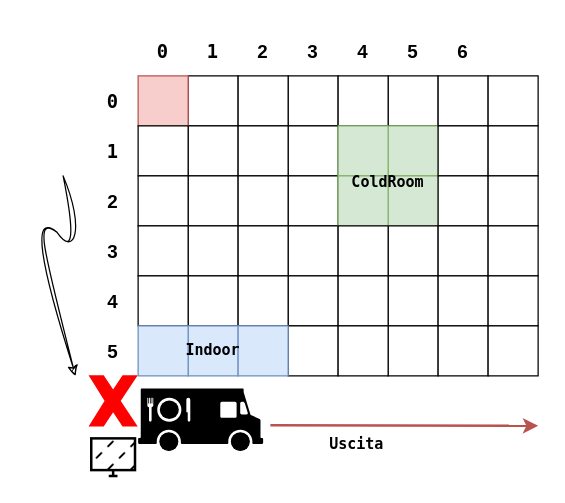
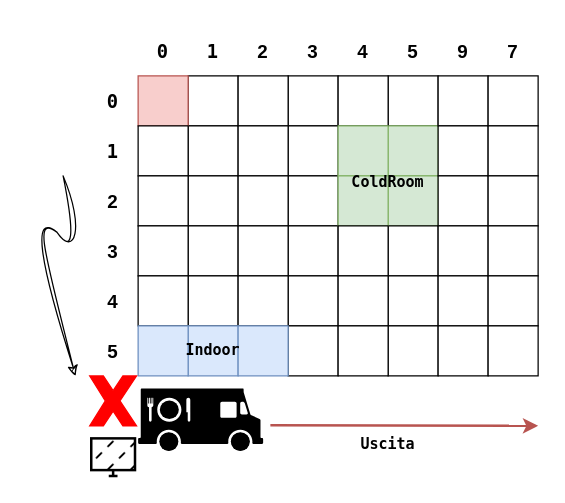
  <mxCell id="0" />
  <mxCell id="1" parent="0" />
  <mxCell id="2" value="" style="group" vertex="1" connectable="0" parent="1"><mxGeometry x="70" y="20" width="360" height="280" as="geometry" /></mxCell>
  <mxCell id="3" value="" style="rounded=0;whiteSpace=wrap;html=1;container=0;" vertex="1" parent="2"><mxGeometry x="240" y="40" width="40" height="40" as="geometry" /></mxCell>
  <mxCell id="4" value="" style="rounded=0;whiteSpace=wrap;html=1;container=0;fillColor=#d5e8d4;strokeColor=#82b366;" vertex="1" parent="2"><mxGeometry x="240" y="80" width="40" height="40" as="geometry" /></mxCell>
  <mxCell id="5" value="" style="rounded=0;whiteSpace=wrap;html=1;container=0;fillColor=#d5e8d4;strokeColor=#82b366;" vertex="1" parent="2"><mxGeometry x="240" y="120" width="40" height="40" as="geometry" /></mxCell>
  <mxCell id="6" value="" style="rounded=0;whiteSpace=wrap;html=1;container=0;" vertex="1" parent="2"><mxGeometry x="240" y="160" width="40" height="40" as="geometry" /></mxCell>
  <mxCell id="7" value="" style="rounded=0;whiteSpace=wrap;html=1;container=0;" vertex="1" parent="2"><mxGeometry x="240" y="200" width="40" height="40" as="geometry" /></mxCell>
  <mxCell id="8" value="" style="rounded=0;whiteSpace=wrap;html=1;container=0;" vertex="1" parent="2"><mxGeometry x="280" y="40" width="40" height="40" as="geometry" /></mxCell>
  <mxCell id="9" value="" style="rounded=0;whiteSpace=wrap;html=1;container=0;" vertex="1" parent="2"><mxGeometry x="280" y="80" width="40" height="40" as="geometry" /></mxCell>
  <mxCell id="10" value="" style="rounded=0;whiteSpace=wrap;html=1;container=0;" vertex="1" parent="2"><mxGeometry x="280" y="120" width="40" height="40" as="geometry" /></mxCell>
  <mxCell id="11" value="" style="rounded=0;whiteSpace=wrap;html=1;container=0;" vertex="1" parent="2"><mxGeometry x="280" y="160" width="40" height="40" as="geometry" /></mxCell>
  <mxCell id="12" value="" style="rounded=0;whiteSpace=wrap;html=1;container=0;" vertex="1" parent="2"><mxGeometry x="280" y="200" width="40" height="40" as="geometry" /></mxCell>
  <mxCell id="13" value="" style="rounded=0;whiteSpace=wrap;html=1;container=0;" vertex="1" parent="2"><mxGeometry x="160" y="40" width="40" height="40" as="geometry" /></mxCell>
  <mxCell id="14" value="" style="rounded=0;whiteSpace=wrap;html=1;container=0;" vertex="1" parent="2"><mxGeometry x="160" y="80" width="40" height="40" as="geometry" /></mxCell>
  <mxCell id="15" value="" style="rounded=0;whiteSpace=wrap;html=1;container=0;" vertex="1" parent="2"><mxGeometry x="160" y="120" width="40" height="40" as="geometry" /></mxCell>
  <mxCell id="16" value="" style="rounded=0;whiteSpace=wrap;html=1;container=0;" vertex="1" parent="2"><mxGeometry x="160" y="160" width="40" height="40" as="geometry" /></mxCell>
  <mxCell id="17" value="" style="rounded=0;whiteSpace=wrap;html=1;container=0;" vertex="1" parent="2"><mxGeometry x="160" y="200" width="40" height="40" as="geometry" /></mxCell>
  <mxCell id="18" value="" style="rounded=0;whiteSpace=wrap;html=1;container=0;" vertex="1" parent="2"><mxGeometry x="200" y="40" width="40" height="40" as="geometry" /></mxCell>
  <mxCell id="19" value="" style="rounded=0;whiteSpace=wrap;html=1;container=0;fillColor=#d5e8d4;strokeColor=#82b366;" vertex="1" parent="2"><mxGeometry x="200" y="80" width="40" height="40" as="geometry" /></mxCell>
  <mxCell id="20" value="" style="rounded=0;whiteSpace=wrap;html=1;container=0;fillColor=#d5e8d4;strokeColor=#82b366;" vertex="1" parent="2"><mxGeometry x="200" y="120" width="40" height="40" as="geometry" /></mxCell>
  <mxCell id="21" value="" style="rounded=0;whiteSpace=wrap;html=1;container=0;" vertex="1" parent="2"><mxGeometry x="200" y="160" width="40" height="40" as="geometry" /></mxCell>
  <mxCell id="22" value="" style="rounded=0;whiteSpace=wrap;html=1;container=0;" vertex="1" parent="2"><mxGeometry x="200" y="200" width="40" height="40" as="geometry" /></mxCell>
  <mxCell id="23" value="" style="rounded=0;whiteSpace=wrap;html=1;container=0;" vertex="1" parent="2"><mxGeometry x="80" y="40" width="40" height="40" as="geometry" /></mxCell>
  <mxCell id="24" value="" style="rounded=0;whiteSpace=wrap;html=1;container=0;" vertex="1" parent="2"><mxGeometry x="80" y="80" width="40" height="40" as="geometry" /></mxCell>
  <mxCell id="25" value="" style="rounded=0;whiteSpace=wrap;html=1;container=0;" vertex="1" parent="2"><mxGeometry x="80" y="120" width="40" height="40" as="geometry" /></mxCell>
  <mxCell id="26" value="" style="rounded=0;whiteSpace=wrap;html=1;container=0;" vertex="1" parent="2"><mxGeometry x="80" y="160" width="40" height="40" as="geometry" /></mxCell>
  <mxCell id="27" value="" style="rounded=0;whiteSpace=wrap;html=1;container=0;" vertex="1" parent="2"><mxGeometry x="80" y="200" width="40" height="40" as="geometry" /></mxCell>
  <mxCell id="28" value="" style="rounded=0;whiteSpace=wrap;html=1;container=0;" vertex="1" parent="2"><mxGeometry x="120" y="40" width="40" height="40" as="geometry" /></mxCell>
  <mxCell id="29" value="" style="rounded=0;whiteSpace=wrap;html=1;container=0;" vertex="1" parent="2"><mxGeometry x="120" y="80" width="40" height="40" as="geometry" /></mxCell>
  <mxCell id="30" value="" style="rounded=0;whiteSpace=wrap;html=1;container=0;" vertex="1" parent="2"><mxGeometry x="120" y="120" width="40" height="40" as="geometry" /></mxCell>
  <mxCell id="31" value="" style="rounded=0;whiteSpace=wrap;html=1;container=0;" vertex="1" parent="2"><mxGeometry x="120" y="160" width="40" height="40" as="geometry" /></mxCell>
  <mxCell id="32" value="" style="rounded=0;whiteSpace=wrap;html=1;container=0;" vertex="1" parent="2"><mxGeometry x="120" y="200" width="40" height="40" as="geometry" /></mxCell>
  <mxCell id="33" value="" style="rounded=0;whiteSpace=wrap;html=1;container=0;fillColor=#f8cecc;strokeColor=#b85450;" vertex="1" parent="2"><mxGeometry x="40" y="40" width="40" height="40" as="geometry" /></mxCell>
  <mxCell id="34" value="" style="rounded=0;whiteSpace=wrap;html=1;container=0;" vertex="1" parent="2"><mxGeometry x="40" y="80" width="40" height="40" as="geometry" /></mxCell>
  <mxCell id="35" value="" style="rounded=0;whiteSpace=wrap;html=1;container=0;" vertex="1" parent="2"><mxGeometry x="40" y="120" width="40" height="40" as="geometry" /></mxCell>
  <mxCell id="36" value="" style="rounded=0;whiteSpace=wrap;html=1;container=0;" vertex="1" parent="2"><mxGeometry x="40" y="160" width="40" height="40" as="geometry" /></mxCell>
  <mxCell id="37" value="" style="rounded=0;whiteSpace=wrap;html=1;container=0;" vertex="1" parent="2"><mxGeometry x="40" y="200" width="40" height="40" as="geometry" /></mxCell>
  <mxCell id="38" value="&lt;pre&gt;&lt;b&gt;&lt;font style=&quot;font-size: 15px;&quot;&gt;1&lt;/font&gt;&lt;/b&gt;&lt;/pre&gt;" style="text;html=1;strokeColor=none;fillColor=none;align=center;verticalAlign=middle;whiteSpace=wrap;rounded=0;container=0;" vertex="1" parent="2"><mxGeometry x="80" width="40" height="40" as="geometry" /></mxCell>
  <mxCell id="39" value="&lt;b&gt;&lt;font style=&quot;font-size: 15px;&quot;&gt;2&lt;/font&gt;&lt;/b&gt;" style="text;html=1;strokeColor=none;fillColor=none;align=center;verticalAlign=middle;whiteSpace=wrap;rounded=0;container=0;" vertex="1" parent="2"><mxGeometry x="120" width="40" height="40" as="geometry" /></mxCell>
  <mxCell id="40" value="&lt;font size=&quot;1&quot;&gt;&lt;b style=&quot;font-size: 15px;&quot;&gt;3&lt;/b&gt;&lt;/font&gt;" style="text;html=1;strokeColor=none;fillColor=none;align=center;verticalAlign=middle;whiteSpace=wrap;rounded=0;container=0;" vertex="1" parent="2"><mxGeometry x="160" width="40" height="40" as="geometry" /></mxCell>
  <mxCell id="41" value="&lt;b style=&quot;font-size: 15px;&quot;&gt;4&lt;/b&gt;" style="text;html=1;strokeColor=none;fillColor=none;align=center;verticalAlign=middle;whiteSpace=wrap;rounded=0;container=0;" vertex="1" parent="2"><mxGeometry x="200" width="40" height="40" as="geometry" /></mxCell>
  <mxCell id="42" value="&lt;font size=&quot;1&quot;&gt;&lt;b style=&quot;font-size: 15px;&quot;&gt;5&lt;/b&gt;&lt;/font&gt;" style="text;html=1;strokeColor=none;fillColor=none;align=center;verticalAlign=middle;whiteSpace=wrap;rounded=0;container=0;" vertex="1" parent="2"><mxGeometry x="240" width="40" height="40" as="geometry" /></mxCell>
- <mxCell id="43" value="&lt;font size=&quot;1&quot;&gt;&lt;b style=&quot;font-size: 15px;&quot;&gt;6&lt;/b&gt;&lt;/font&gt;" style="text;html=1;strokeColor=none;fillColor=none;align=center;verticalAlign=middle;whiteSpace=wrap;rounded=0;container=0;" vertex="1" parent="2"><mxGeometry x="280" width="40" height="40" as="geometry" /></mxCell>
+ <mxCell id="43" value="&lt;font size=&quot;1&quot;&gt;&lt;b style=&quot;font-size: 15px;&quot;&gt;9&lt;/b&gt;&lt;/font&gt;" style="text;html=1;strokeColor=none;fillColor=none;align=center;verticalAlign=middle;whiteSpace=wrap;rounded=0;container=0;" vertex="1" parent="2"><mxGeometry x="280" width="40" height="40" as="geometry" /></mxCell>
+ <mxCell id="44" value="&lt;font size=&quot;1&quot;&gt;&lt;b style=&quot;font-size: 15px;&quot;&gt;7&lt;/b&gt;&lt;/font&gt;" style="text;html=1;strokeColor=none;fillColor=none;align=center;verticalAlign=middle;whiteSpace=wrap;rounded=0;container=0;" vertex="1" parent="2"><mxGeometry x="320" width="40" height="40" as="geometry" /></mxCell>
  <mxCell id="45" value="&lt;pre&gt;&lt;b&gt;&lt;font style=&quot;font-size: 15px;&quot;&gt;1&lt;/font&gt;&lt;/b&gt;&lt;/pre&gt;" style="text;html=1;strokeColor=none;fillColor=none;align=center;verticalAlign=middle;whiteSpace=wrap;rounded=0;container=0;" vertex="1" parent="2"><mxGeometry y="80" width="40" height="40" as="geometry" /></mxCell>
  <mxCell id="46" value="&lt;b&gt;&lt;font style=&quot;font-size: 15px;&quot;&gt;2&lt;/font&gt;&lt;/b&gt;" style="text;html=1;strokeColor=none;fillColor=none;align=center;verticalAlign=middle;whiteSpace=wrap;rounded=0;container=0;" vertex="1" parent="2"><mxGeometry y="120" width="40" height="40" as="geometry" /></mxCell>
  <mxCell id="47" value="&lt;font size=&quot;1&quot;&gt;&lt;b style=&quot;font-size: 15px;&quot;&gt;3&lt;/b&gt;&lt;/font&gt;" style="text;html=1;strokeColor=none;fillColor=none;align=center;verticalAlign=middle;whiteSpace=wrap;rounded=0;container=0;" vertex="1" parent="2"><mxGeometry y="160" width="40" height="40" as="geometry" /></mxCell>
  <mxCell id="48" value="&lt;b style=&quot;font-size: 15px;&quot;&gt;4&lt;/b&gt;" style="text;html=1;strokeColor=none;fillColor=none;align=center;verticalAlign=middle;whiteSpace=wrap;rounded=0;container=0;" vertex="1" parent="2"><mxGeometry y="200" width="40" height="40" as="geometry" /></mxCell>
  <mxCell id="49" value="&lt;font size=&quot;1&quot;&gt;&lt;b style=&quot;font-size: 15px;&quot;&gt;5&lt;/b&gt;&lt;/font&gt;" style="text;html=1;strokeColor=none;fillColor=none;align=center;verticalAlign=middle;whiteSpace=wrap;rounded=0;container=0;" vertex="1" parent="2"><mxGeometry y="240" width="40" height="40" as="geometry" /></mxCell>
  <mxCell id="50" value="" style="rounded=0;whiteSpace=wrap;html=1;container=0;" vertex="1" parent="2"><mxGeometry x="320" y="40" width="40" height="40" as="geometry" /></mxCell>
  <mxCell id="51" value="" style="rounded=0;whiteSpace=wrap;html=1;container=0;" vertex="1" parent="2"><mxGeometry x="320" y="80" width="40" height="40" as="geometry" /></mxCell>
  <mxCell id="52" value="" style="rounded=0;whiteSpace=wrap;html=1;container=0;" vertex="1" parent="2"><mxGeometry x="320" y="120" width="40" height="40" as="geometry" /></mxCell>
  <mxCell id="53" value="" style="rounded=0;whiteSpace=wrap;html=1;container=0;" vertex="1" parent="2"><mxGeometry x="320" y="160" width="40" height="40" as="geometry" /></mxCell>
  <mxCell id="54" value="" style="rounded=0;whiteSpace=wrap;html=1;container=0;" vertex="1" parent="2"><mxGeometry x="320" y="200" width="40" height="40" as="geometry" /></mxCell>
  <mxCell id="55" value="" style="rounded=0;whiteSpace=wrap;html=1;container=0;" vertex="1" parent="2"><mxGeometry x="240" y="240" width="40" height="40" as="geometry" /></mxCell>
  <mxCell id="56" value="" style="rounded=0;whiteSpace=wrap;html=1;container=0;" vertex="1" parent="2"><mxGeometry x="280" y="240" width="40" height="40" as="geometry" /></mxCell>
  <mxCell id="57" value="" style="rounded=0;whiteSpace=wrap;html=1;container=0;" vertex="1" parent="2"><mxGeometry x="160" y="240" width="40" height="40" as="geometry" /></mxCell>
  <mxCell id="58" value="" style="rounded=0;whiteSpace=wrap;html=1;container=0;" vertex="1" parent="2"><mxGeometry x="200" y="240" width="40" height="40" as="geometry" /></mxCell>
  <mxCell id="59" value="" style="rounded=0;whiteSpace=wrap;html=1;container=0;fillColor=#dae8fc;strokeColor=#6c8ebf;" vertex="1" parent="2"><mxGeometry x="80" y="240" width="40" height="40" as="geometry" /></mxCell>
  <mxCell id="60" value="" style="rounded=0;whiteSpace=wrap;html=1;container=0;fillColor=#dae8fc;strokeColor=#6c8ebf;" vertex="1" parent="2"><mxGeometry x="120" y="240" width="40" height="40" as="geometry" /></mxCell>
  <mxCell id="61" value="" style="rounded=0;whiteSpace=wrap;html=1;container=0;fillColor=#dae8fc;strokeColor=#6c8ebf;" vertex="1" parent="2"><mxGeometry x="40" y="240" width="40" height="40" as="geometry" /></mxCell>
  <mxCell id="62" value="" style="rounded=0;whiteSpace=wrap;html=1;container=0;" vertex="1" parent="2"><mxGeometry x="320" y="240" width="40" height="40" as="geometry" /></mxCell>
  <mxCell id="63" value="&lt;pre&gt;&lt;b&gt;&lt;font style=&quot;font-size: 15px;&quot;&gt;0&lt;/font&gt;&lt;/b&gt;&lt;/pre&gt;" style="text;html=1;strokeColor=none;fillColor=none;align=center;verticalAlign=middle;whiteSpace=wrap;rounded=0;container=0;" vertex="1" parent="2"><mxGeometry x="40" width="40" height="40" as="geometry" /></mxCell>
  <mxCell id="64" value="&lt;pre&gt;&lt;b&gt;&lt;font style=&quot;font-size: 15px;&quot;&gt;0&lt;/font&gt;&lt;/b&gt;&lt;/pre&gt;" style="text;html=1;strokeColor=none;fillColor=none;align=center;verticalAlign=middle;whiteSpace=wrap;rounded=0;container=0;" vertex="1" parent="2"><mxGeometry y="40" width="40" height="40" as="geometry" /></mxCell>
  <mxCell id="65" value="&lt;pre&gt;&lt;b&gt;ColdRoom&lt;/b&gt;&lt;/pre&gt;" style="text;html=1;strokeColor=none;fillColor=none;align=center;verticalAlign=middle;whiteSpace=wrap;rounded=0;" vertex="1" parent="2"><mxGeometry x="210" y="110" width="60" height="30" as="geometry" /></mxCell>
  <mxCell id="66" value="&lt;pre&gt;&lt;b&gt;Indoor&lt;/b&gt;&lt;/pre&gt;" style="text;html=1;strokeColor=none;fillColor=none;align=center;verticalAlign=middle;whiteSpace=wrap;rounded=0;" vertex="1" parent="2"><mxGeometry x="70" y="245" width="60" height="30" as="geometry" /></mxCell>
  <mxCell id="67" value="" style="shape=image;html=1;verticalAlign=top;verticalLabelPosition=bottom;labelBackgroundColor=#ffffff;imageAspect=0;aspect=fixed;image=https://cdn1.iconfinder.com/data/icons/unicons-line-vol-5/24/robot-128.png" vertex="1" parent="2"><mxGeometry x="45" y="45" width="30" height="30" as="geometry" /></mxCell>
  <mxCell id="68" value="" style="shape=mxgraph.signs.food.food_truck;html=1;pointerEvents=1;fillColor=#000000;strokeColor=none;verticalLabelPosition=bottom;verticalAlign=top;align=center;" vertex="1" parent="1"><mxGeometry x="110" y="310" width="100" height="50" as="geometry" /></mxCell>
  <mxCell id="69" value="" style="html=1;verticalLabelPosition=bottom;align=center;labelBackgroundColor=#ffffff;verticalAlign=top;strokeWidth=2;strokeColor=#000000;shadow=0;dashed=0;shape=mxgraph.ios7.icons.monitor;fillStyle=dashed;fillColor=#000000;" vertex="1" parent="1"><mxGeometry x="72.5" y="350" width="35" height="30" as="geometry" /></mxCell>
  <mxCell id="70" value="" style="curved=1;endArrow=classic;html=1;rounded=0;sketch=1;curveFitting=1;jiggle=2;" edge="1" parent="1"><mxGeometry width="50" height="50" relative="1" as="geometry"><mxPoint x="50" y="140" as="sourcePoint" /><mxPoint x="60" y="300" as="targetPoint" /><Array as="points"><mxPoint x="70" y="210" /><mxPoint x="20" y="160" /></Array></mxGeometry></mxCell>
  <mxCell id="71" value="" style="endArrow=classic;html=1;rounded=0;exitX=1.058;exitY=0.59;exitDx=0;exitDy=0;fillColor=#f8cecc;strokeColor=#b85450;strokeWidth=2;exitPerimeter=0;" edge="1" parent="1" source="68"><mxGeometry width="50" height="50" relative="1" as="geometry"><mxPoint x="280" y="320" as="sourcePoint" /><mxPoint x="430" y="340" as="targetPoint" /></mxGeometry></mxCell>
- <mxCell id="72" value="&lt;pre&gt;&lt;b&gt;Uscita&lt;/b&gt;&lt;/pre&gt;" style="text;html=1;strokeColor=none;fillColor=none;align=center;verticalAlign=middle;whiteSpace=wrap;rounded=0;" vertex="1" parent="1"><mxGeometry x="255" y="340" width="60" height="30" as="geometry" /></mxCell>
+ <mxCell id="72" value="&lt;pre&gt;&lt;b&gt;Uscita&lt;/b&gt;&lt;/pre&gt;" style="text;html=1;strokeColor=none;fillColor=none;align=center;verticalAlign=middle;whiteSpace=wrap;rounded=0;" vertex="1" parent="1"><mxGeometry x="280" y="340" width="60" height="30" as="geometry" /></mxCell>
  <mxCell id="73" value="" style="verticalLabelPosition=bottom;verticalAlign=top;html=1;shape=mxgraph.basic.x;fillColor=#FF0000;strokeColor=#FF0000;fillStyle=solid;" vertex="1" parent="1"><mxGeometry x="71.25" y="300" width="37.5" height="40" as="geometry" /></mxCell>
